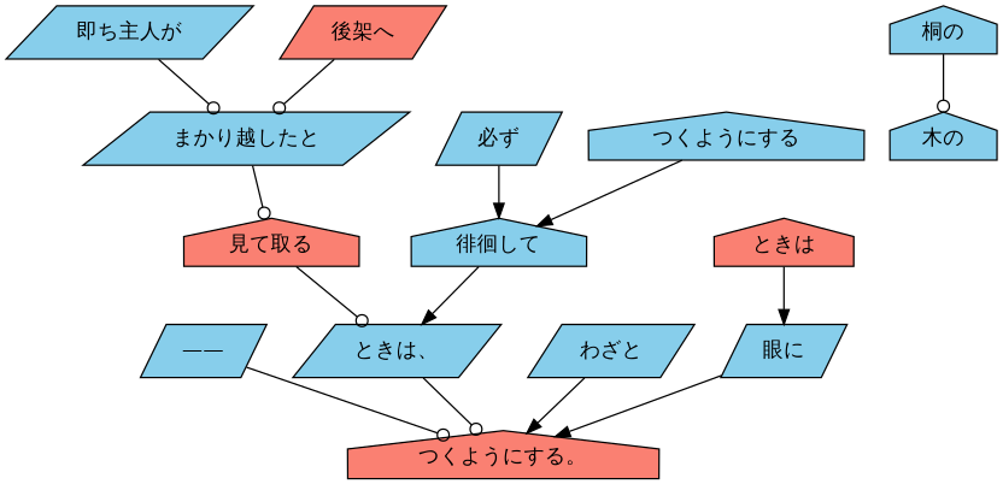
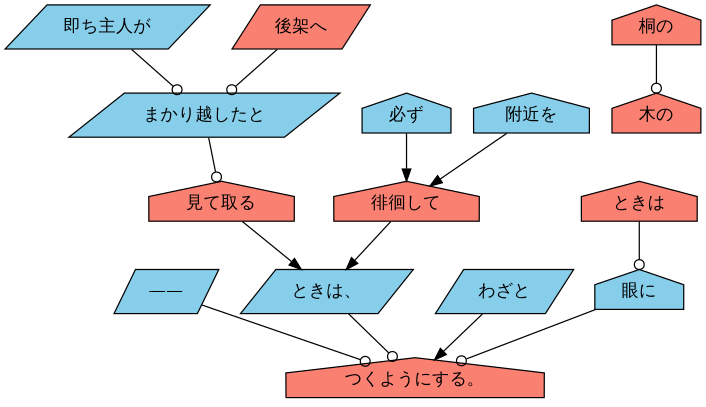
  digraph {
    node [fillcolor=skyblue shape=house style=filled]
    edge [arrowhead=normal]
    n1 [label="——" shape=parallelogram]
    n2 [fillcolor=salmon label="つくようにする。"]
    n3 [label="即ち主人が" shape=parallelogram]
    n4 [label="まかり越したと" shape=parallelogram]
    n5 [fillcolor=salmon label="見て取る"]
    n6 [fillcolor=salmon label="後架へ" shape=parallelogram]
    n7 [label="ときは、" shape=parallelogram]
-   n8 [label="必ず" shape=parallelogram]
-   n9 [label="徘徊して"]
-   n10 [label="桐の"]
-   n11 [label="木の"]
-   n12 [label="つくようにする"]
+   n8 [label="必ず"]
+   n9 [fillcolor=salmon label="徘徊して"]
+   n10 [fillcolor=salmon label="桐の"]
+   n11 [fillcolor=salmon label="木の"]
+   n12 [label="附近を"]
    n13 [label="わざと" shape=parallelogram]
    n14 [fillcolor=salmon label="ときは"]
-   n15 [label="眼に" shape=parallelogram]
+   n15 [label="眼に"]
    n1 -> n2 [arrowhead=odot]
    n3 -> n4 [arrowhead=odot]
    n4 -> n5 [arrowhead=odot]
-   n5 -> n7 [arrowhead=odot]
+   n5 -> n7
    n6 -> n4 [arrowhead=odot]
    n7 -> n2 [arrowhead=odot]
    n8 -> n9
    n9 -> n7
    n10 -> n11 [arrowhead=odot]
    n12 -> n9
    n13 -> n2
-   n14 -> n15
-   n15 -> n2
+   n14 -> n15 [arrowhead=odot]
+   n15 -> n2 [arrowhead=odot]
  }
